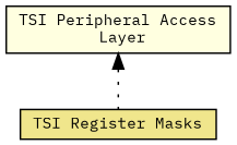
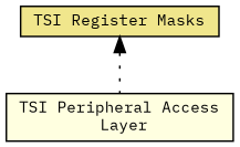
  digraph {
    rankdir=TB
    fontname="IBM Plex Mono"
    node [color=black fontname="IBM Plex Mono" fontsize=10 shape=box style=filled]
    n1 [fillcolor=lightyellow height=0.2 label="TSI Peripheral Access\l Layer" width=0.4]
    n2 [fillcolor=khaki fontcolor=black height=0.2 label="TSI Register Masks" width=0.4]
-   n1 -> n2 [dir=back fontname="IBM Plex Mono" fontsize=10 labelfontname=Helvetica labelfontsize=10 shape=plaintext style=dotted]
+   n2 -> n1 [dir=back fontname="IBM Plex Mono" fontsize=10 labelfontname=Helvetica labelfontsize=10 shape=plaintext style=dotted]
  }
